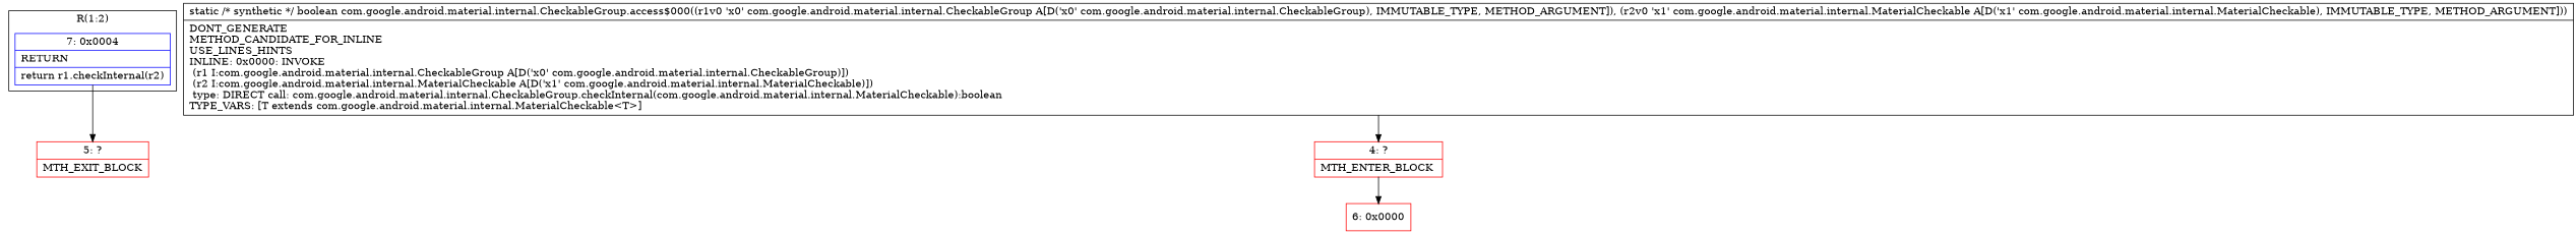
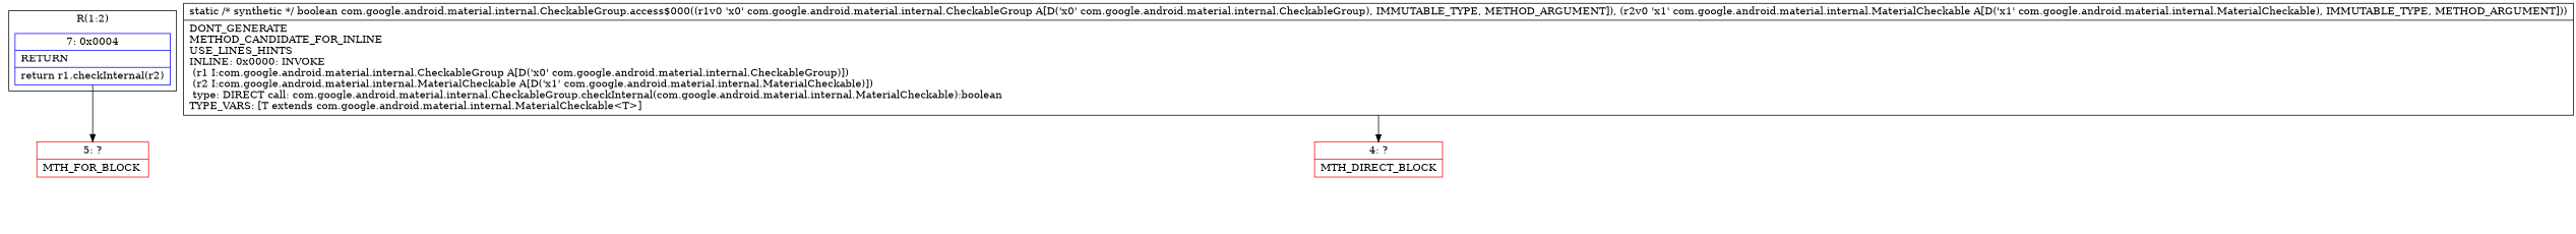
  digraph {
    fontname="DejaVu Serif"
    node [color=red fontname="DejaVu Serif" shape=record]
    edge [fontname="DejaVu Serif"]
    n1 [color=blue label="{7\:\ 0x0004|RETURN\l|return r1.checkInternal(r2)\l}"]
-   n2 [label="{5\:\ ?|MTH_EXIT_BLOCK\l}"]
-   n3 [label="{4\:\ ?|MTH_ENTER_BLOCK\l}"]
-   n4 [label="{6\:\ 0x0000}"]
+   n2 [label="{5\:\ ?|MTH_FOR_BLOCK\l}"]
+   n3 [label="{4\:\ ?|MTH_DIRECT_BLOCK\l}"]
    n5 [label="{static \/* synthetic *\/ boolean com.google.android.material.internal.CheckableGroup.access$000((r1v0 'x0' com.google.android.material.internal.CheckableGroup A[D('x0' com.google.android.material.internal.CheckableGroup), IMMUTABLE_TYPE, METHOD_ARGUMENT]), (r2v0 'x1' com.google.android.material.internal.MaterialCheckable A[D('x1' com.google.android.material.internal.MaterialCheckable), IMMUTABLE_TYPE, METHOD_ARGUMENT]))  | DONT_GENERATE\lMETHOD_CANDIDATE_FOR_INLINE\lUSE_LINES_HINTS\lINLINE: 0x0000: INVOKE  \l  (r1 I:com.google.android.material.internal.CheckableGroup A[D('x0' com.google.android.material.internal.CheckableGroup)])\l  (r2 I:com.google.android.material.internal.MaterialCheckable A[D('x1' com.google.android.material.internal.MaterialCheckable)])\l type: DIRECT call: com.google.android.material.internal.CheckableGroup.checkInternal(com.google.android.material.internal.MaterialCheckable):boolean\lTYPE_VARS: [T extends com.google.android.material.internal.MaterialCheckable\<T\>]\l}" color=""]
    subgraph cluster_1 {
      label="R(1:2)"
      n1
    }
    n1 -> n2
-   n3 -> n4
    n5 -> n3
  }
